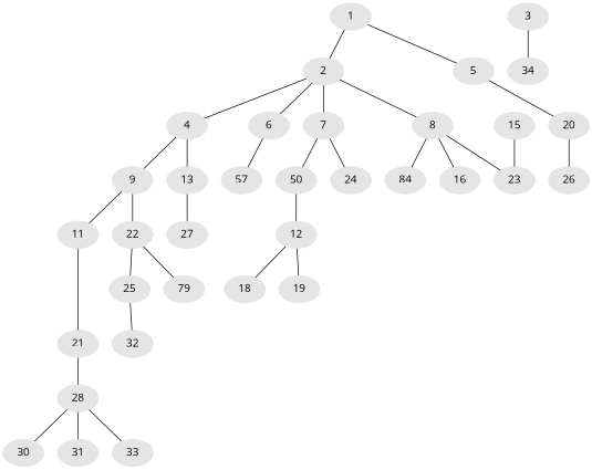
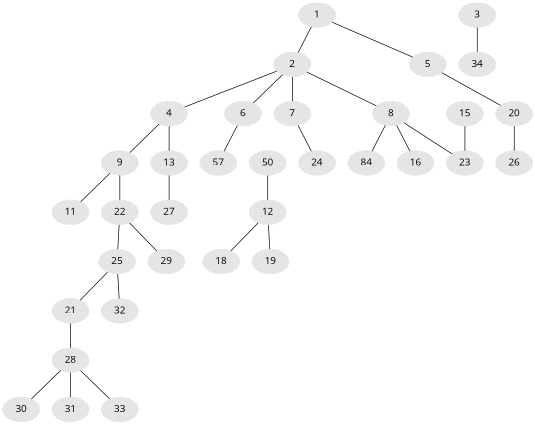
  graph {
    fontname="Open Sans"
    node [color=gray90 fontname="Open Sans" style=filled]
    edge [fontname="Open Sans" weight=1.0]
    1
    2
    5
    4
    6
    7
    8
    20
    3
    34
    9
    13
    n13 [label=57]
    n14 [label=50]
    24
    n16 [label=84]
    16
    23
    11
    22
    27
    26
    12
    15
    21
    25
-   29 [label=79]
+   29
    18
    19
    28
    30
    31
    33
    32
    1 -- 2
    1 -- 5
    2 -- 4
    2 -- 6
    2 -- 7 [weight=2.0]
    2 -- 8
    5 -- 20
    4 -- 9
    4 -- 13 [weight=3.0]
    6 -- n13
-   7 -- n14
    7 -- 24
    8 -- n16
    8 -- 16
    8 -- 23
    20 -- 26
    3 -- 34
    9 -- 11
    9 -- 22
    13 -- 27
    n14 -- 12
-   11 -- 21
+   25 -- 21
    22 -- 25
    22 -- 29
    12 -- 18
    12 -- 19
    15 -- 23 [weight=2.0]
    21 -- 28
    25 -- 32
    28 -- 30
    28 -- 31
    28 -- 33
  }
